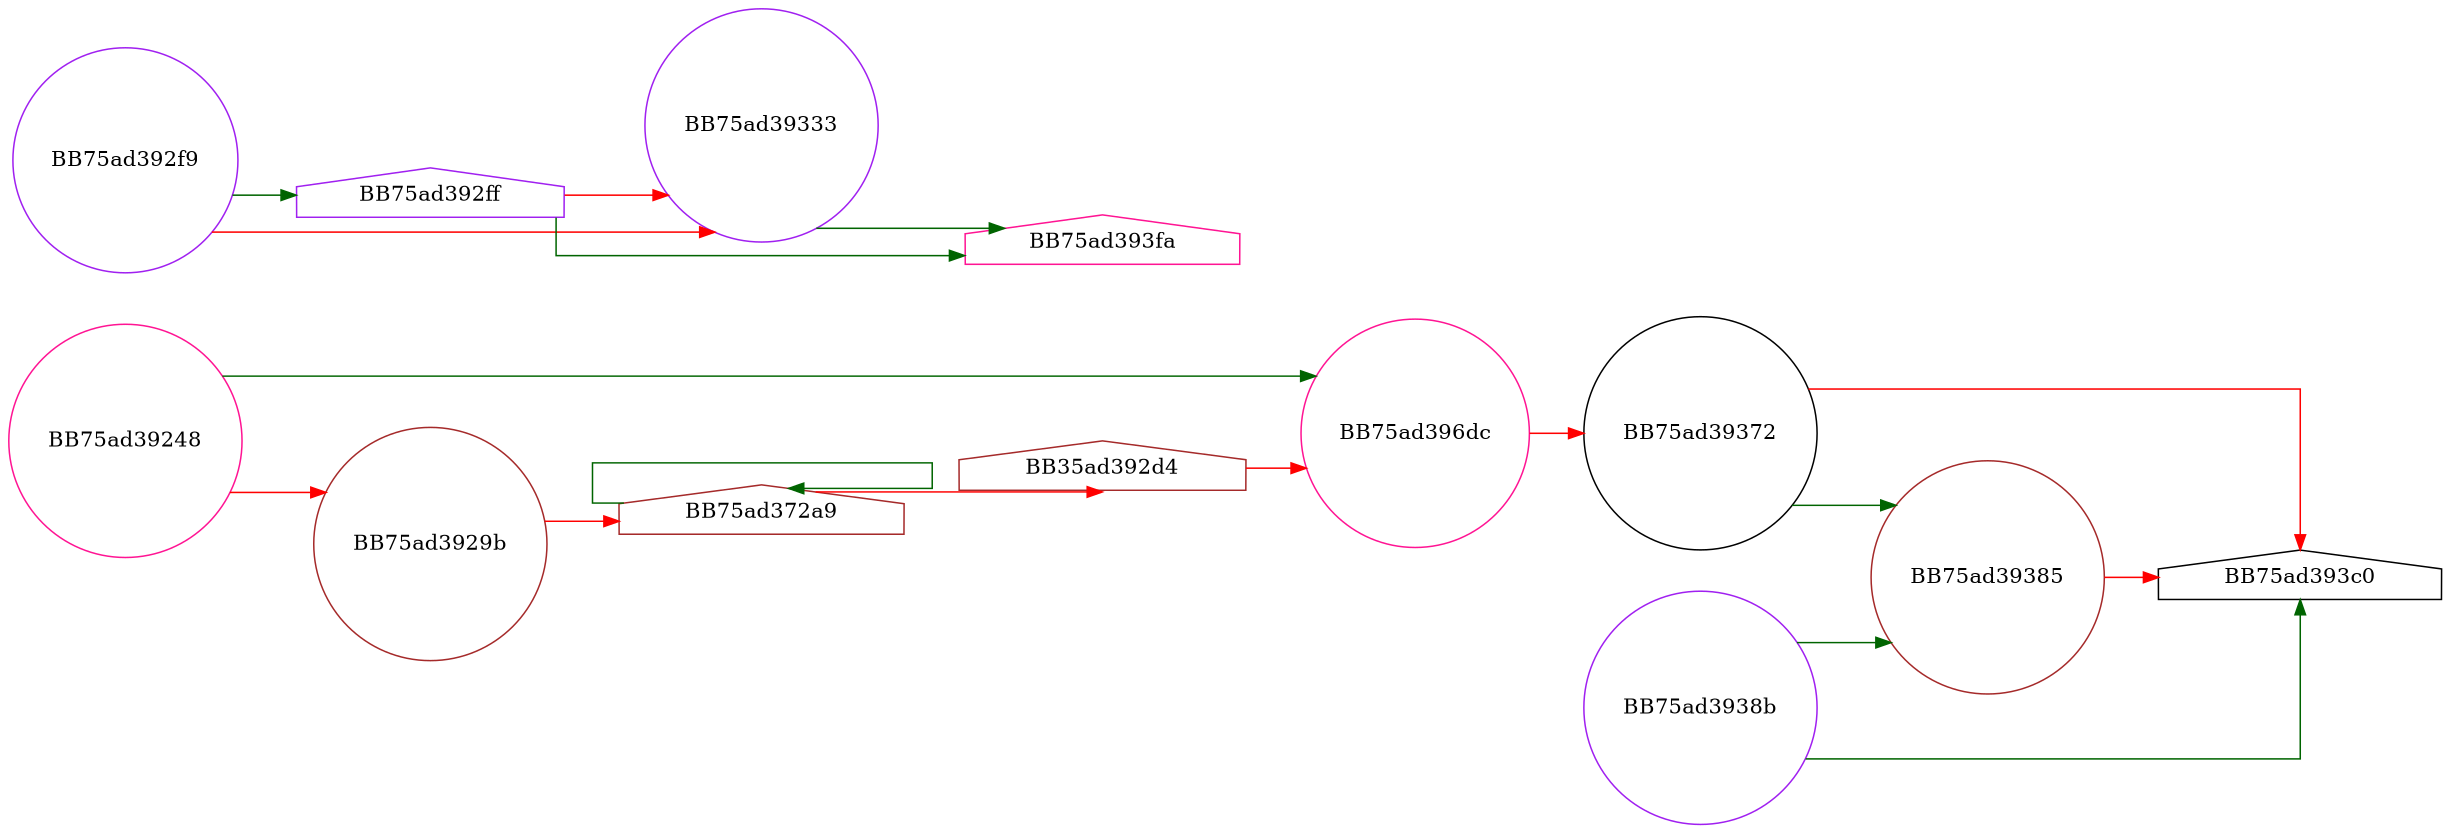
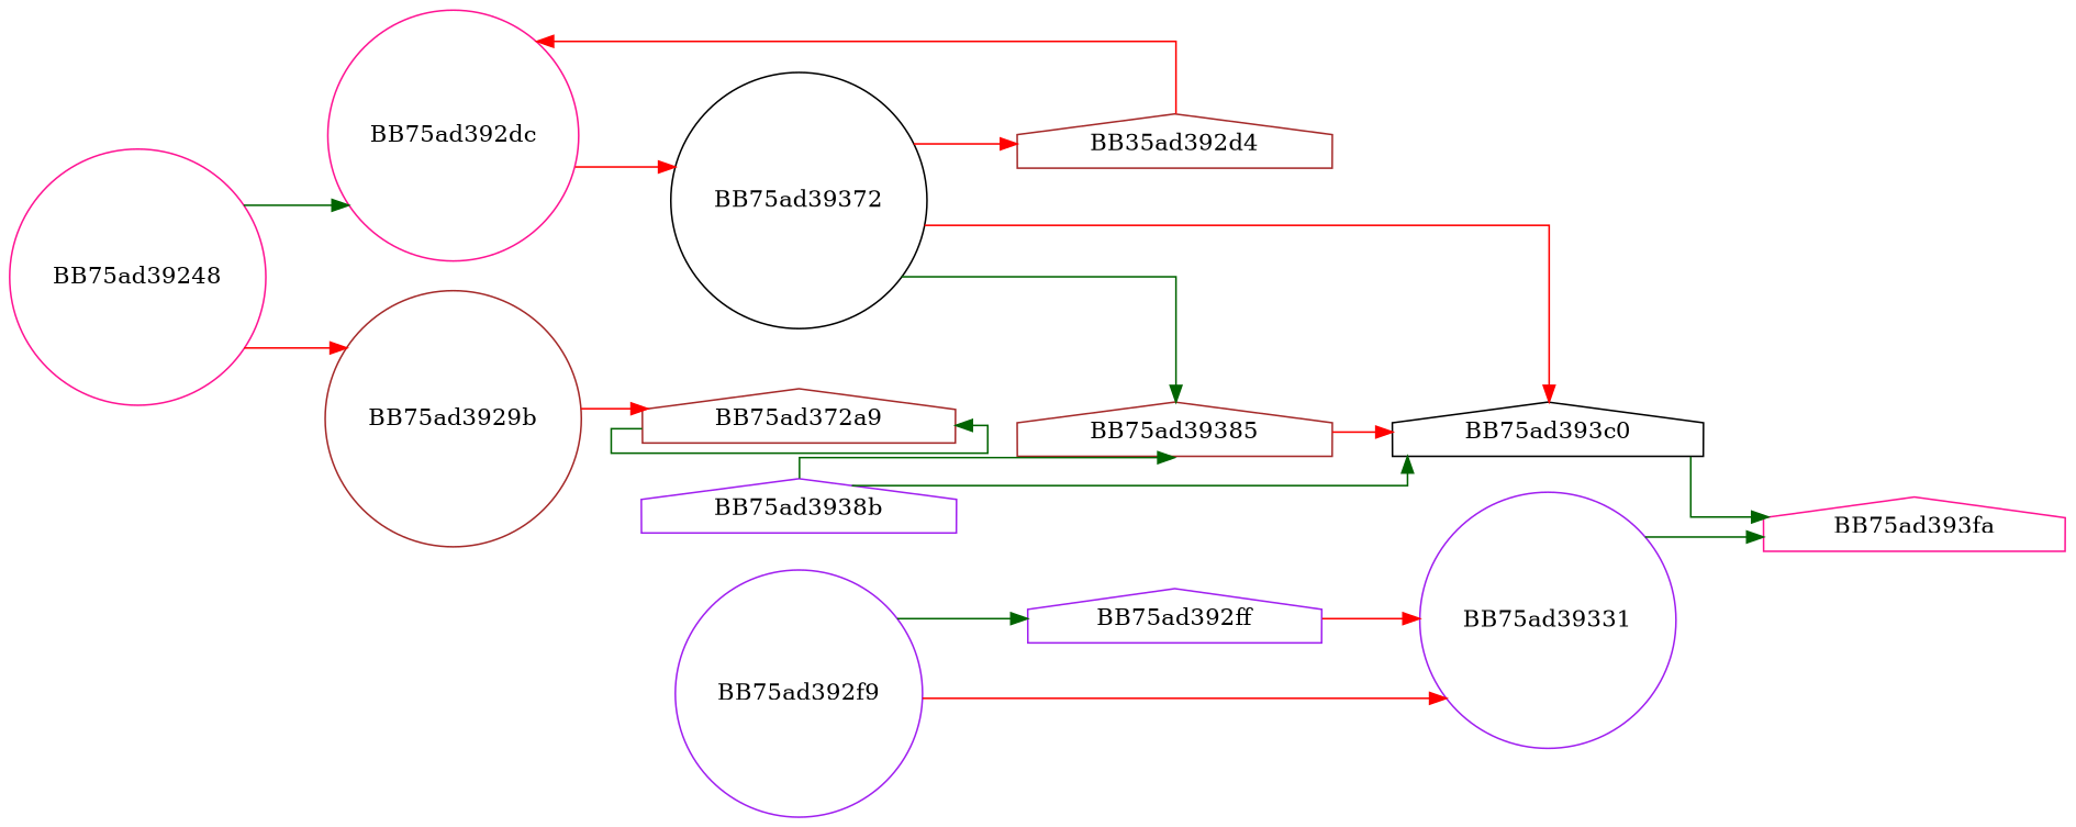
  digraph {
    rankdir=LR
    splines=ortho
    node [color=brown shape=circle]
    edge [color=red]
    BB75ad39248 [color=deeppink]
-   BB75ad392dc [color=deeppink label=BB75ad396dc]
+   BB75ad392dc [color=deeppink]
    BB75ad3929b
    BB75ad39372 [color=black]
    n5 [label=BB75ad372a9 shape=house]
    BB75ad393c0 [color=black shape=house]
-   BB75ad39385
+   BB75ad39385 [shape=house]
    n8 [label=BB35ad392d4 shape=house]
    BB75ad393fa [color=deeppink shape=house]
-   BB75ad39333 [color=purple]
+   BB75ad39333 [color=purple label=BB75ad39331]
    BB75ad392f9 [color=purple]
    BB75ad392ff [color=purple shape=house]
-   BB75ad3938b [color=purple]
+   BB75ad3938b [color=purple shape=house]
    BB75ad39248 -> BB75ad392dc [color=darkgreen]
    BB75ad39248 -> BB75ad3929b
    BB75ad392dc -> BB75ad39372
    BB75ad3929b -> n5
    BB75ad39372 -> BB75ad393c0
    BB75ad39372 -> BB75ad39385 [color=darkgreen]
    n5 -> n5 [color=darkgreen]
-   n5 -> n8
-   BB75ad392ff -> BB75ad393fa [color=darkgreen]
+   BB75ad39372 -> n8
+   BB75ad393c0 -> BB75ad393fa [color=darkgreen]
    BB75ad39385 -> BB75ad393c0
    n8 -> BB75ad392dc
    BB75ad39333 -> BB75ad393fa [color=darkgreen]
    BB75ad392f9 -> BB75ad39333
    BB75ad392f9 -> BB75ad392ff [color=darkgreen]
    BB75ad392ff -> BB75ad39333
    BB75ad3938b -> BB75ad393c0 [color=darkgreen]
    BB75ad3938b -> BB75ad39385 [color=darkgreen]
  }
